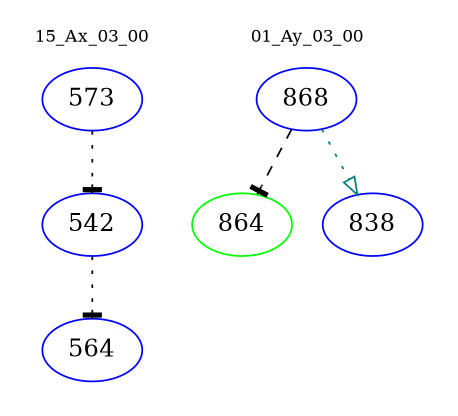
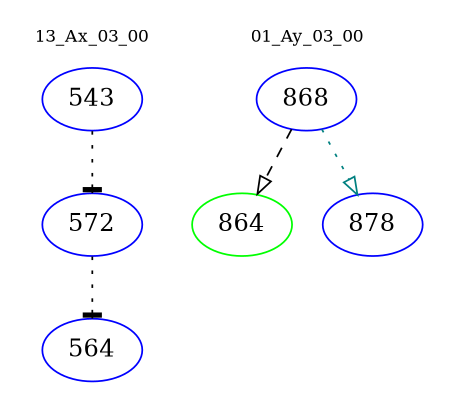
  digraph {
    fontname="DejaVu Serif"
    node [color=blue fontname="DejaVu Serif"]
    edge [arrowhead=tee color=black fontname="DejaVu Serif" style=dotted]
-   n1 [label=573]
+   n1 [label=543]
    n2 [label=564]
-   n3 [label=542]
+   n3 [label=572]
    n4 [label=868]
    n5 [color=green label=864]
-   n6 [label=838]
+   n6 [label=878]
    subgraph cluster_1 {
      color=white
      fontsize=10
-     label="15_Ax_03_00"
+     label="13_Ax_03_00"
      n1
      n2
      n3
    }
    subgraph cluster_2 {
      color=white
      fontsize=10
      label="01_Ay_03_00"
      n4
      n5
      n6
    }
    n1 -> n3
    n3 -> n2
-   n4 -> n5 [style=dashed]
+   n4 -> n5 [arrowhead=onormal style=dashed]
    n4 -> n6 [arrowhead=onormal color=teal]
  }
